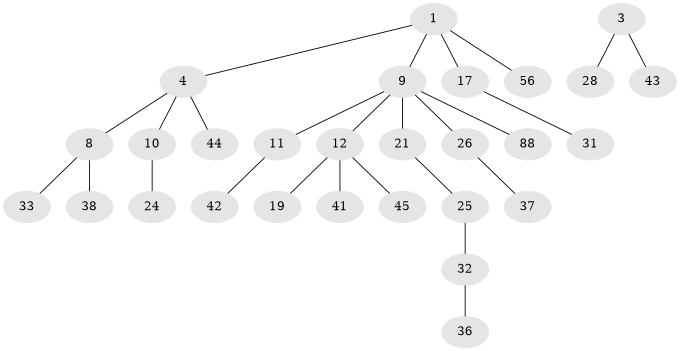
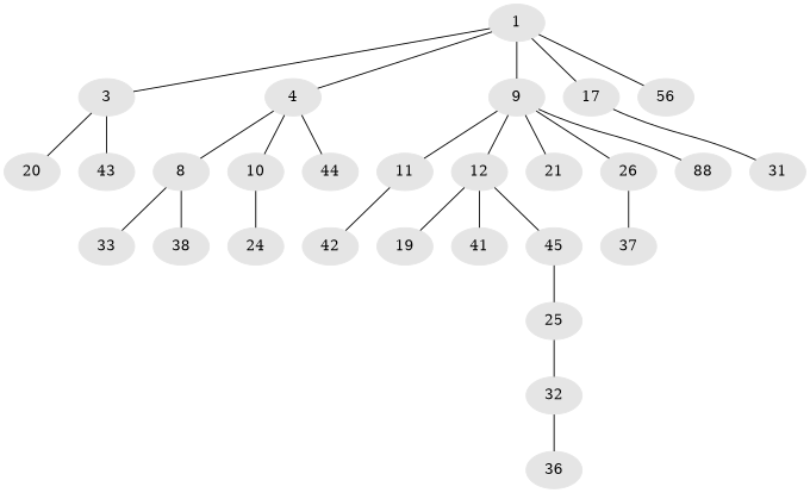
  graph {
    node [color=gray90 style=filled]
    1 [super="+2"]
    3 [super="+5"]
    4 [super="+6+14"]
    9 [super="+16+29"]
    17
    56
-   20 [super="+23" label=28]
+   20 [super="+23"]
    43
    8 [super="+18"]
    10 [super="+22"]
    44 [super="+54"]
    11 [super="+30+53"]
    12 [super="+34"]
    21
    26
    n16 [label=88 super="+51"]
    31 [super="+48"]
    33 [super="+46"]
    38
    24 [super="+49"]
    42
    19
    41
    45 [super="+50+47"]
    25
    37
    32
    36
+   1 -- 3
    1 -- 4
    1 -- 9
    1 -- 17
    1 -- 56
    3 -- 20
    3 -- 43
    4 -- 8
    4 -- 10
    4 -- 44
    9 -- 11
    9 -- 12
    9 -- 21
    9 -- 26
    9 -- n16
    17 -- 31
    8 -- 33
    8 -- 38
    10 -- 24
    11 -- 42
    12 -- 19
    12 -- 41
    12 -- 45
-   21 -- 25
+   45 -- 25
    26 -- 37
    25 -- 32
    32 -- 36
  }
